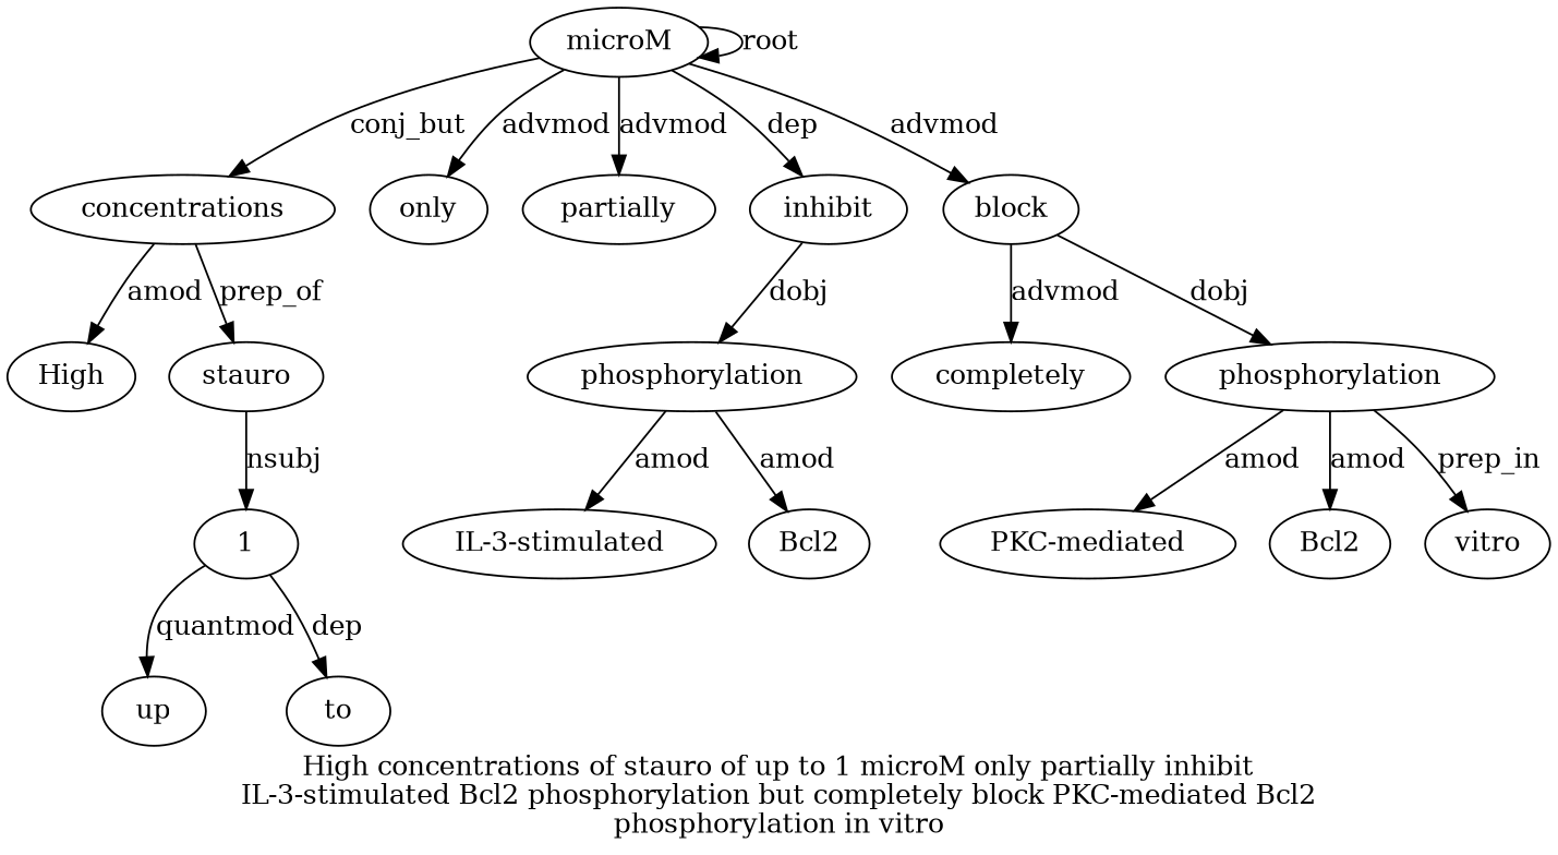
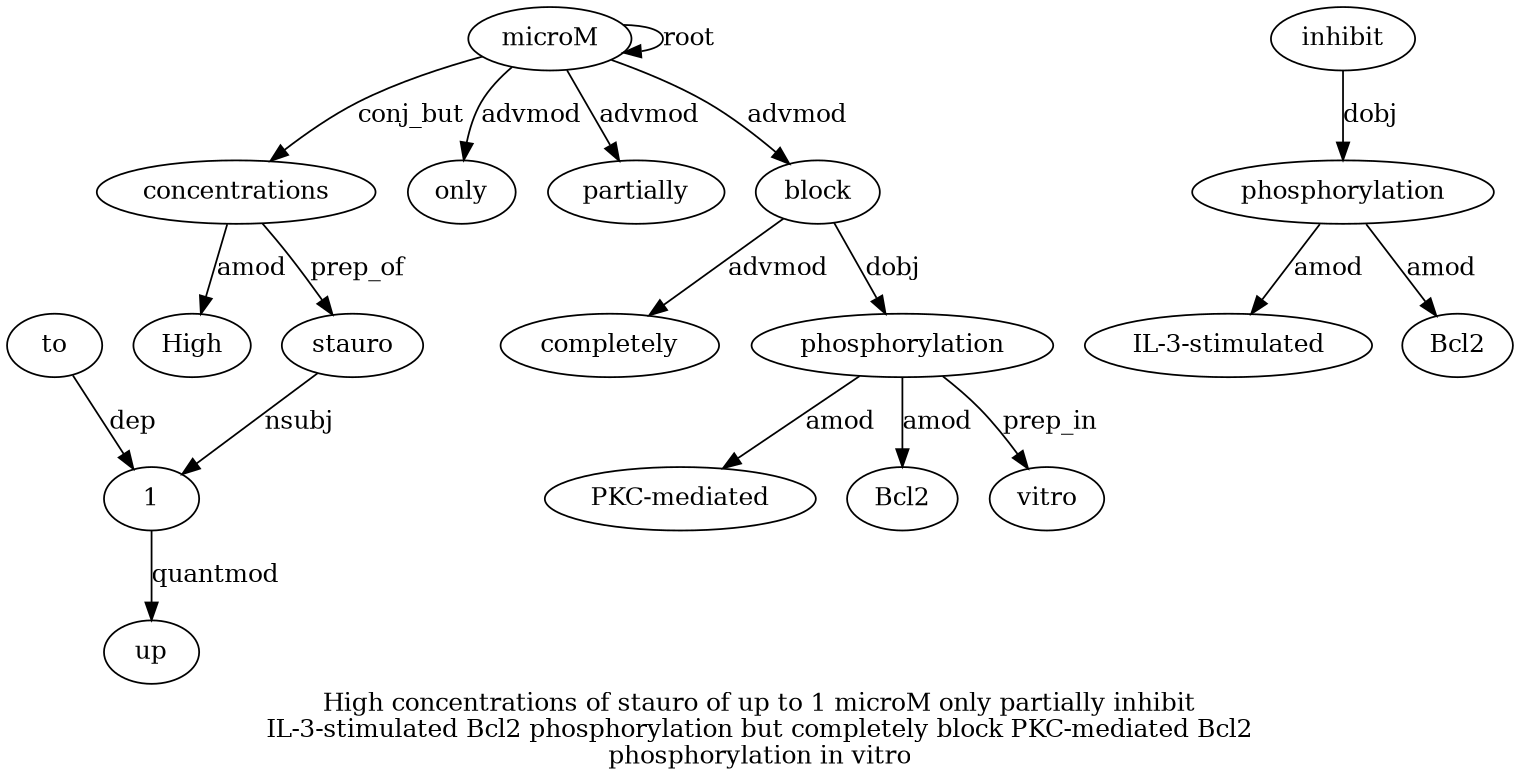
  digraph {
    label="High concentrations of stauro of up to 1 microM only partially inhibit\nIL-3-stimulated Bcl2 phosphorylation but completely block PKC-mediated Bcl2\nphosphorylation in vitro"
    node [fillcolor=white style=filled]
    n1 [label=concentrations]
    n2 [label=High]
    n3 [label=stauro]
    n4 [label=1]
    n5 [label=microM]
    n6 [label=only]
    n7 [label=partially]
    n8 [label=inhibit]
    n9 [label=block]
    n10 [label=phosphorylation]
    n11 [label=completely]
    n12 [label=phosphorylation]
    n13 [label=up]
    n14 [label=to]
    n15 [label="IL-3-stimulated"]
    n16 [label=Bcl2]
    n17 [label="PKC-mediated"]
    n18 [label=Bcl2]
    n19 [label=vitro]
    n1 -> n2 [label=amod]
    n1 -> n3 [label=prep_of]
    n3 -> n4 [label=nsubj]
    n4 -> n13 [label=quantmod]
-   n4 -> n14 [label=dep]
+   n14 -> n4 [label=dep]
    n5 -> n1 [label=conj_but]
    n5 -> n5 [label=root]
    n5 -> n6 [label=advmod]
    n5 -> n7 [label=advmod]
-   n5 -> n8 [label=dep]
    n5 -> n9 [label=advmod]
    n8 -> n10 [label=dobj]
    n9 -> n11 [label=advmod]
    n9 -> n12 [label=dobj]
    n10 -> n15 [label=amod]
    n10 -> n16 [label=amod]
    n12 -> n17 [label=amod]
    n12 -> n18 [label=amod]
    n12 -> n19 [label=prep_in]
  }
